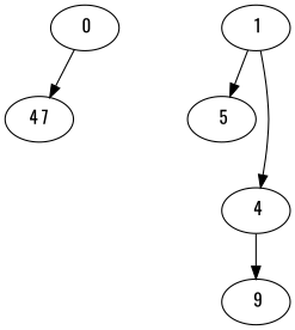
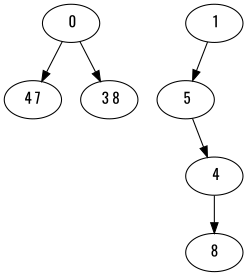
  digraph {
    fontname=Oswald
    node [fontname=Oswald]
    edge [fontname=Oswald]
    n1 [label="4 7"]
    " 0"
+   " 3 8"
    " 1"
    " 5"
    " 4"
-   " 9"
+   " 9" [label=8]
    " 0" -> n1
+   " 0" -> " 3 8"
    " 1" -> " 5"
-   " 1" -> " 4"
+   " 5" -> " 4"
    " 4" -> " 9"
  }
